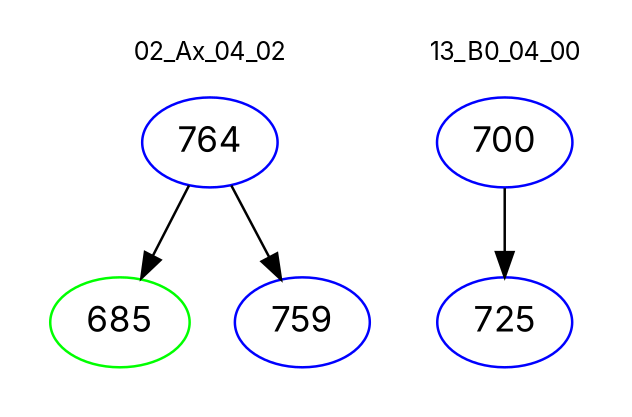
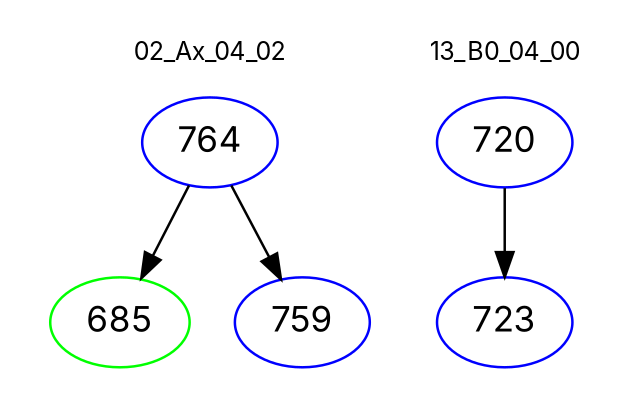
  digraph {
    fontname=Inter
    node [color=blue fontname=Inter]
    edge [color=black fontname=Inter]
    n1 [label=764]
    n2 [color=green label=685]
    n3 [label=759]
-   n4 [label=700]
-   n5 [label=725]
+   n4 [label=720]
+   n5 [label=723]
    subgraph cluster_1 {
      color=white
      fontsize=10
      label="02_Ax_04_02"
      n1
      n2
      n3
    }
    subgraph cluster_2 {
      color=white
      fontsize=10
      label="13_B0_04_00"
      n4
      n5
    }
    n1 -> n2
    n1 -> n3
    n4 -> n5
  }
